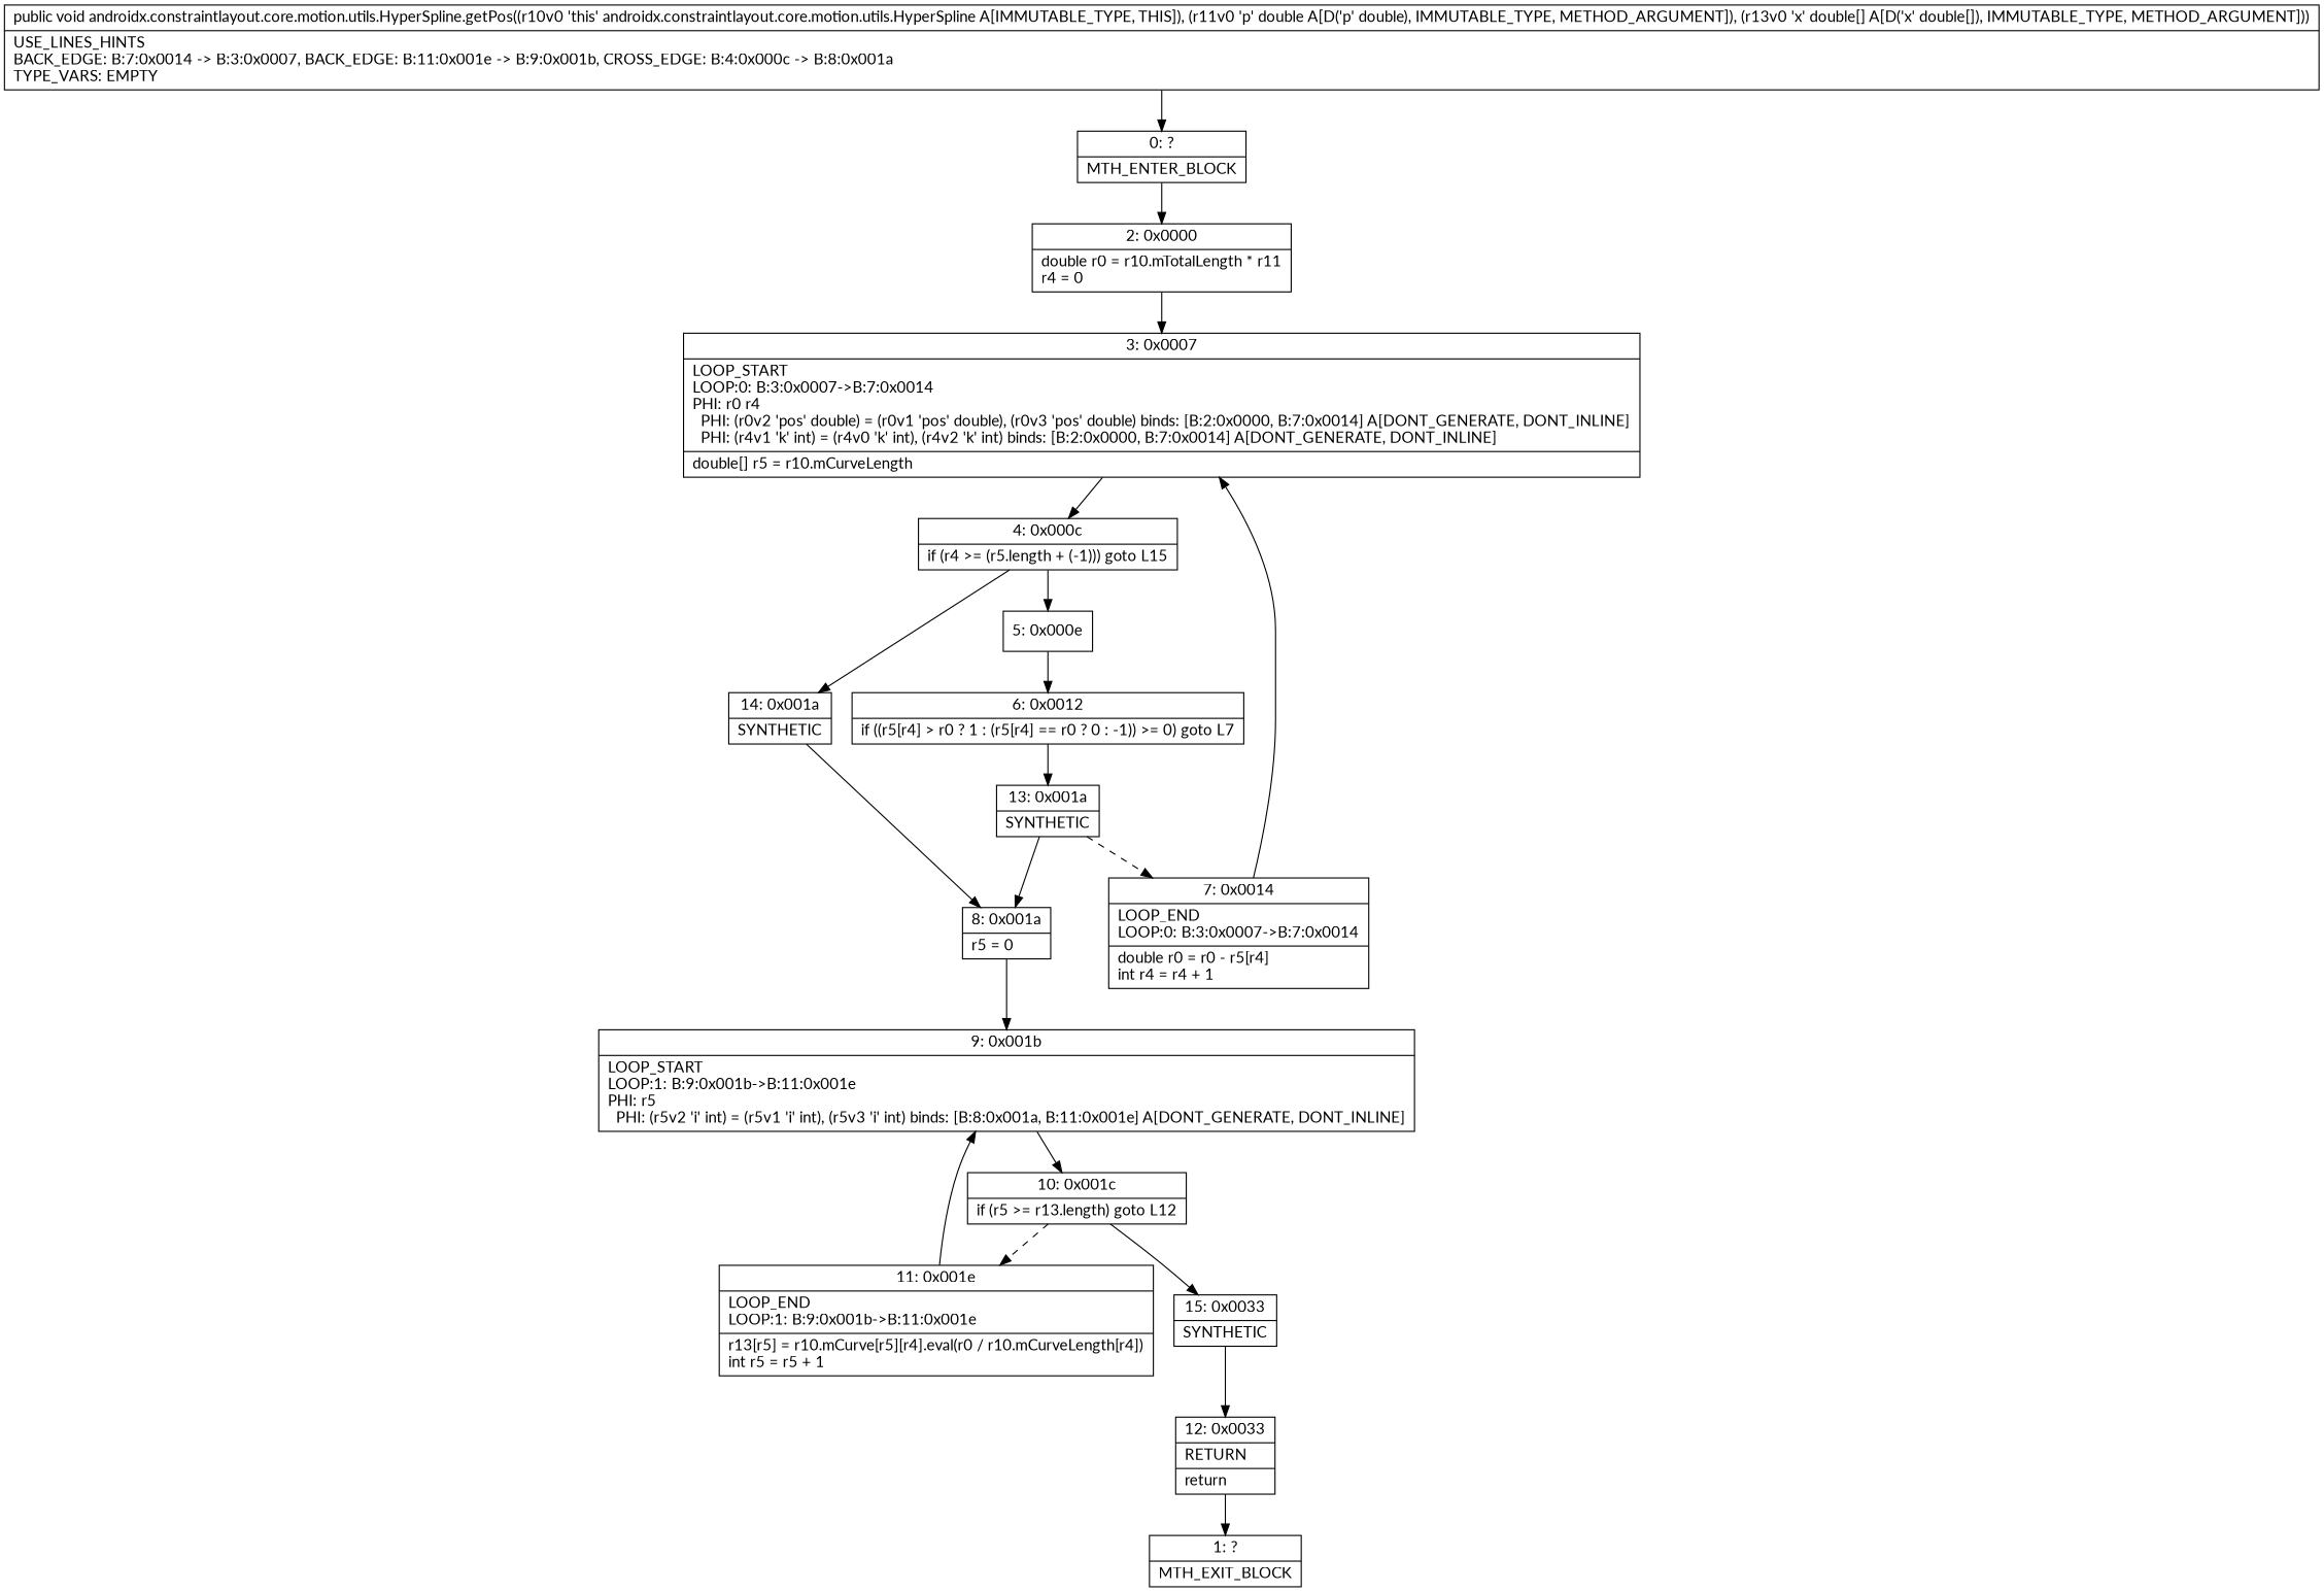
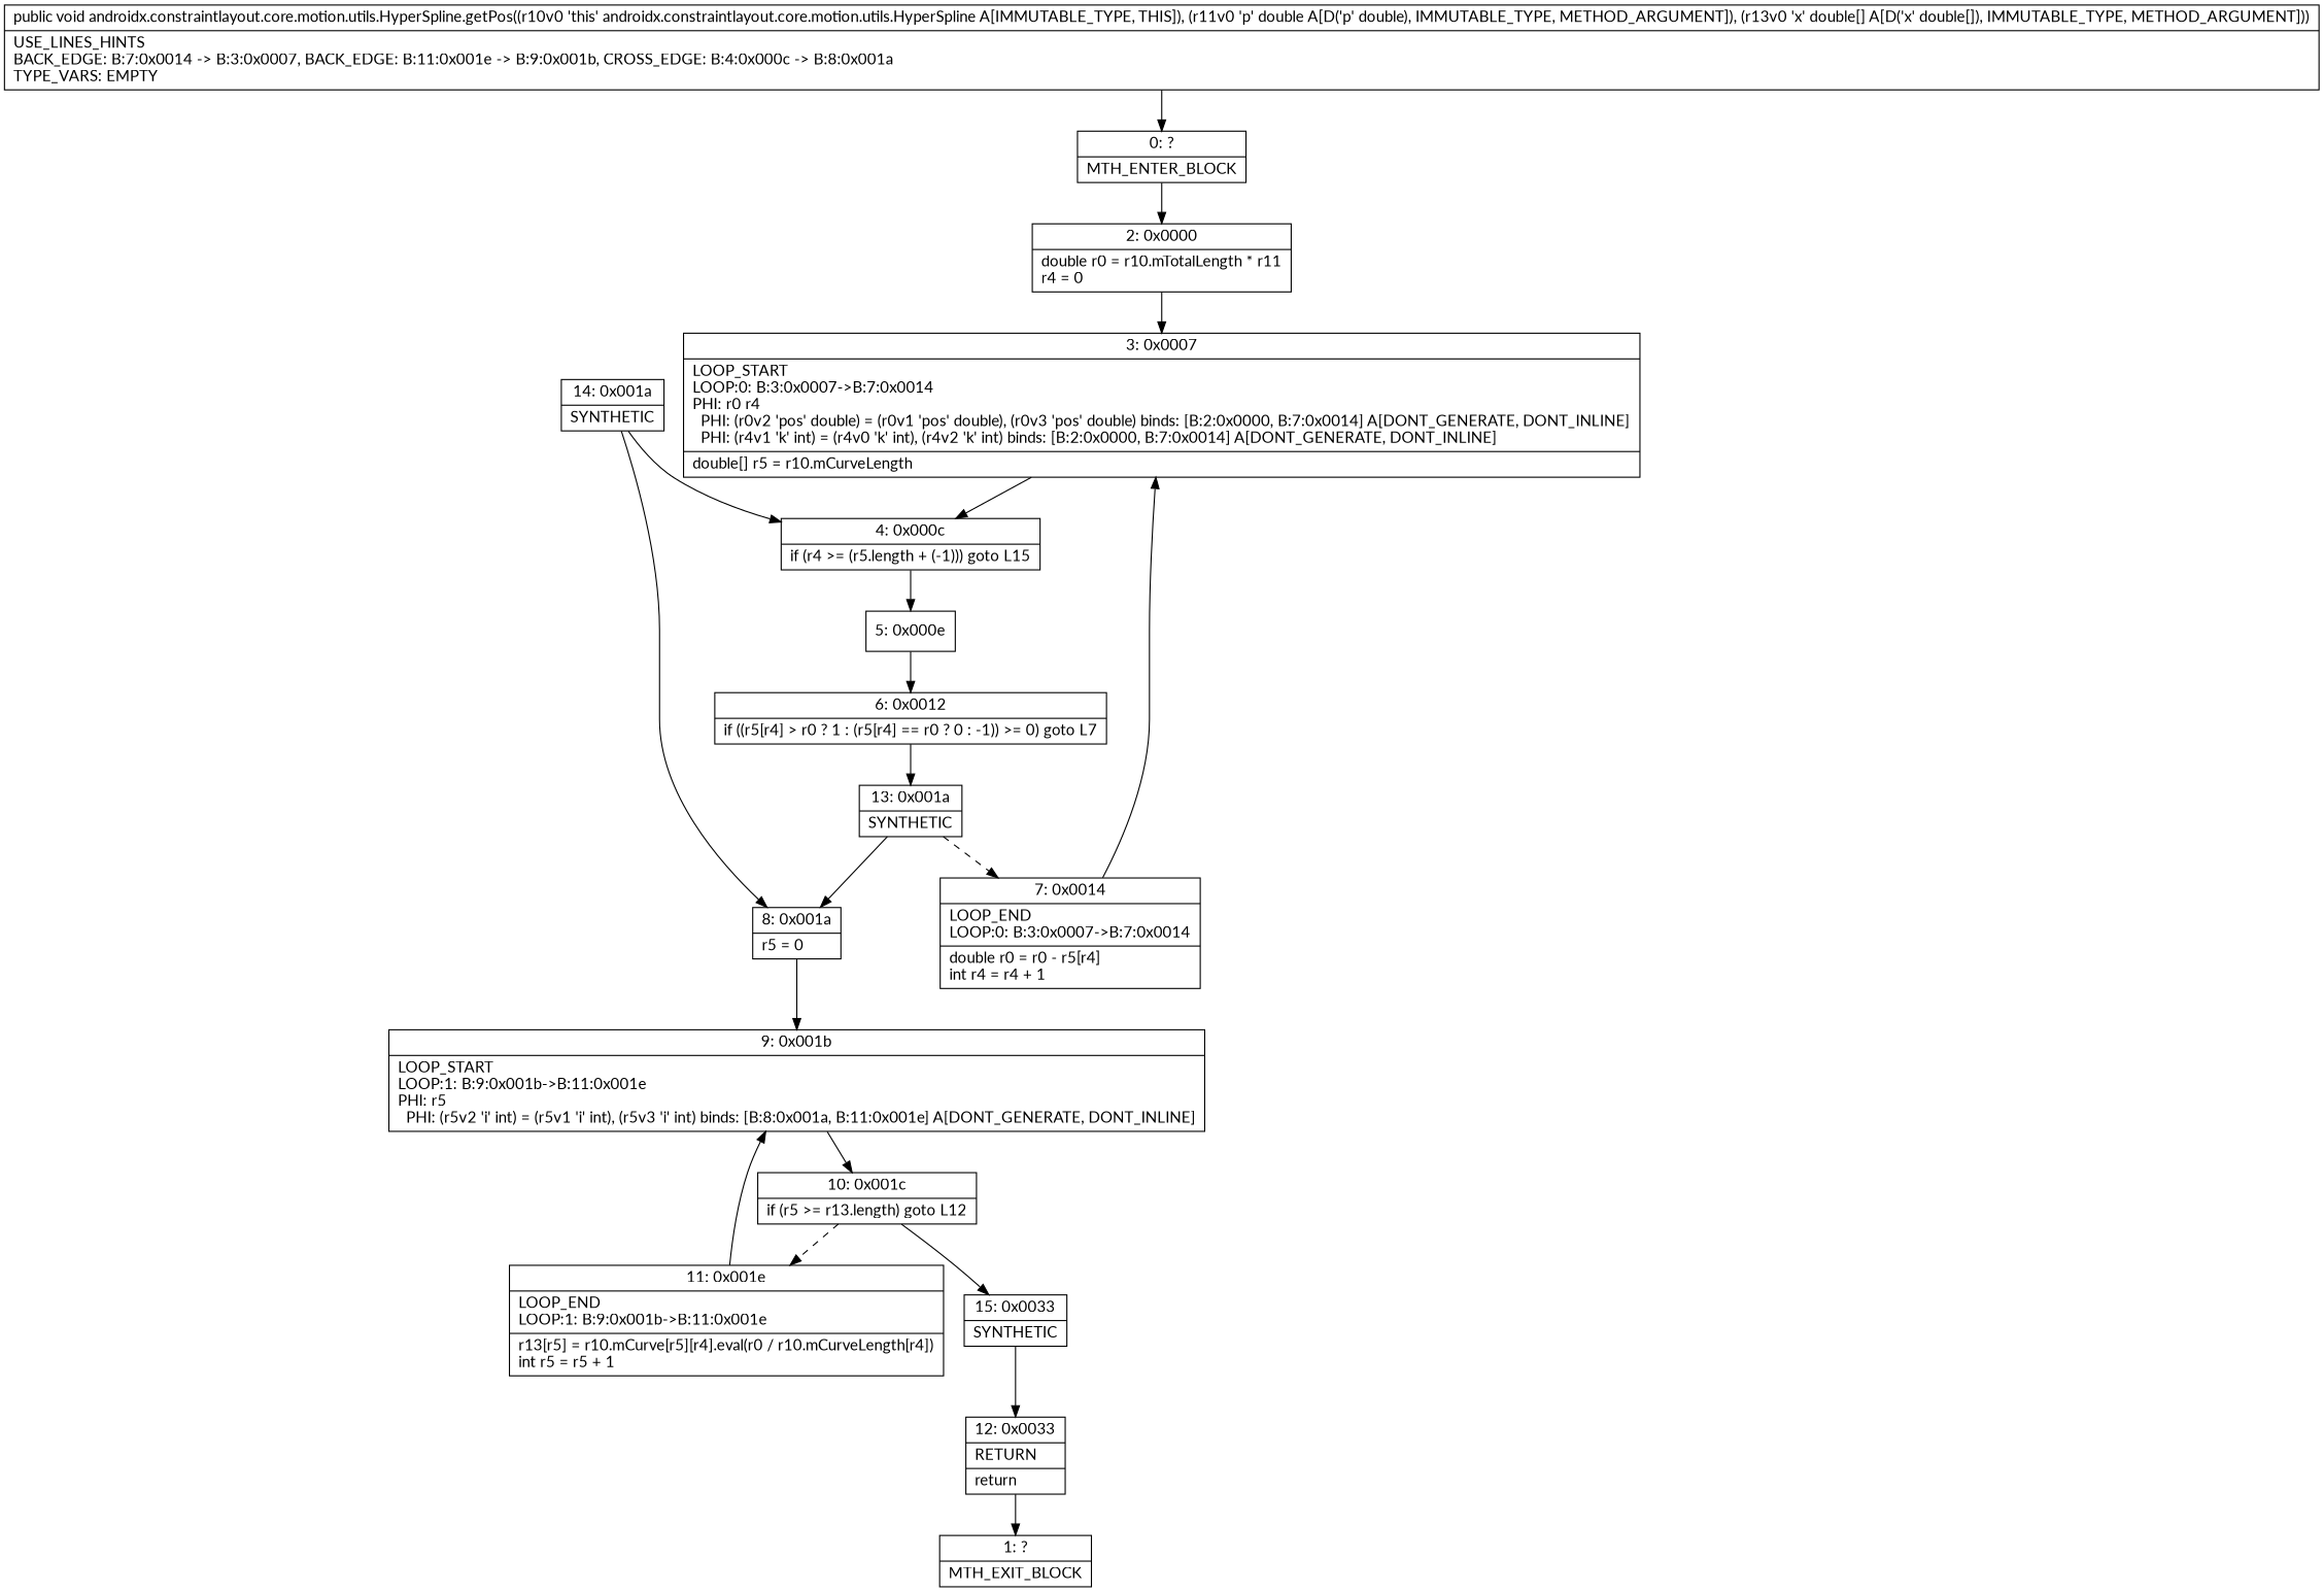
  digraph {
    fontname=Lato
    node [fontname=Lato shape=record]
    edge [fontname=Lato]
    n1 [label="{0\:\ ?|MTH_ENTER_BLOCK\l}"]
    n2 [label="{2\:\ 0x0000|double r0 = r10.mTotalLength * r11\lr4 = 0\l}"]
    n3 [label="{3\:\ 0x0007|LOOP_START\lLOOP:0: B:3:0x0007\-\>B:7:0x0014\lPHI: r0 r4 \l  PHI: (r0v2 'pos' double) = (r0v1 'pos' double), (r0v3 'pos' double) binds: [B:2:0x0000, B:7:0x0014] A[DONT_GENERATE, DONT_INLINE]\l  PHI: (r4v1 'k' int) = (r4v0 'k' int), (r4v2 'k' int) binds: [B:2:0x0000, B:7:0x0014] A[DONT_GENERATE, DONT_INLINE]\l|double[] r5 = r10.mCurveLength\l}"]
    n4 [label="{4\:\ 0x000c|if (r4 \>= (r5.length + (\-1))) goto L15\l}"]
    n5 [label="{5\:\ 0x000e}"]
    n6 [label="{14\:\ 0x001a|SYNTHETIC\l}"]
    n7 [label="{6\:\ 0x0012|if ((r5[r4] \> r0 ? 1 : (r5[r4] == r0 ? 0 : \-1)) \>= 0) goto L7\l}"]
    n8 [label="{8\:\ 0x001a|r5 = 0\l}"]
    n9 [label="{13\:\ 0x001a|SYNTHETIC\l}"]
    n10 [label="{7\:\ 0x0014|LOOP_END\lLOOP:0: B:3:0x0007\-\>B:7:0x0014\l|double r0 = r0 \- r5[r4]\lint r4 = r4 + 1\l}"]
    n11 [label="{9\:\ 0x001b|LOOP_START\lLOOP:1: B:9:0x001b\-\>B:11:0x001e\lPHI: r5 \l  PHI: (r5v2 'i' int) = (r5v1 'i' int), (r5v3 'i' int) binds: [B:8:0x001a, B:11:0x001e] A[DONT_GENERATE, DONT_INLINE]\l}"]
    n12 [label="{10\:\ 0x001c|if (r5 \>= r13.length) goto L12\l}"]
    n13 [label="{11\:\ 0x001e|LOOP_END\lLOOP:1: B:9:0x001b\-\>B:11:0x001e\l|r13[r5] = r10.mCurve[r5][r4].eval(r0 \/ r10.mCurveLength[r4])\lint r5 = r5 + 1\l}"]
    n14 [label="{15\:\ 0x0033|SYNTHETIC\l}"]
    n15 [label="{12\:\ 0x0033|RETURN\l|return\l}"]
    n16 [label="{1\:\ ?|MTH_EXIT_BLOCK\l}"]
    n17 [label="{public void androidx.constraintlayout.core.motion.utils.HyperSpline.getPos((r10v0 'this' androidx.constraintlayout.core.motion.utils.HyperSpline A[IMMUTABLE_TYPE, THIS]), (r11v0 'p' double A[D('p' double), IMMUTABLE_TYPE, METHOD_ARGUMENT]), (r13v0 'x' double[] A[D('x' double[]), IMMUTABLE_TYPE, METHOD_ARGUMENT]))  | USE_LINES_HINTS\lBACK_EDGE: B:7:0x0014 \-\> B:3:0x0007, BACK_EDGE: B:11:0x001e \-\> B:9:0x001b, CROSS_EDGE: B:4:0x000c \-\> B:8:0x001a\lTYPE_VARS: EMPTY\l}"]
    n1 -> n2
    n2 -> n3
    n3 -> n4
    n4 -> n5 [style=solid]
-   n4 -> n6
+   n6 -> n4
    n5 -> n7
    n6 -> n8
    n7 -> n9
    n8 -> n11
    n9 -> n8
    n9 -> n10 [style=dashed]
    n10 -> n3
    n11 -> n12
    n12 -> n13 [style=dashed]
    n12 -> n14
    n13 -> n11
    n14 -> n15
    n15 -> n16
    n17 -> n1
  }
